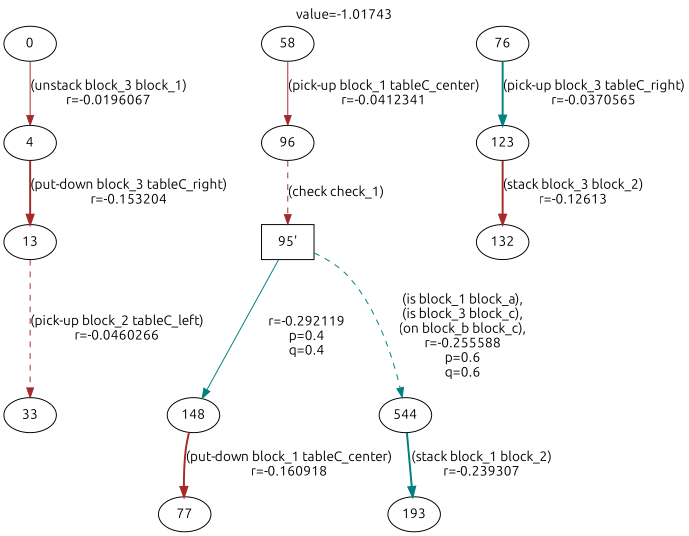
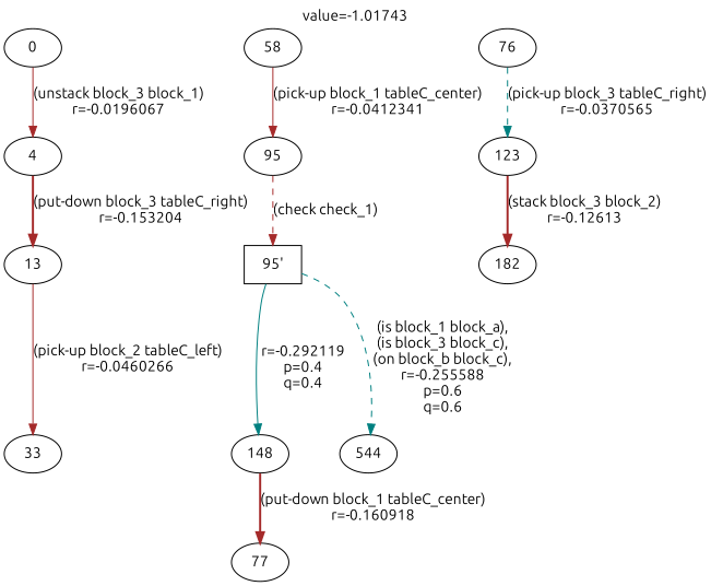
  digraph {
    fontname=Ubuntu
    label="value=-1.01743"
    labelloc=top
    node [fontname=Ubuntu]
    edge [color=brown fontname=Ubuntu style=bold]
    0
    4
    13
    33
    58
-   95 [label=96]
+   95
    "95'" [shape=box]
    n8 [label=148]
    n9 [label=544]
    77
-   193
    76
    123
-   182 [label=132]
+   182
    0 -> 4 [label="(unstack block_3 block_1)\nr=-0.0196067" style=solid]
    4 -> 13 [label="(put-down block_3 tableC_right)\nr=-0.153204"]
-   13 -> 33 [label="(pick-up block_2 tableC_left)\nr=-0.0460266" style=dashed]
+   13 -> 33 [label="(pick-up block_2 tableC_left)\nr=-0.0460266" style=solid]
    58 -> 95 [label="(pick-up block_1 tableC_center)\nr=-0.0412341" style=solid]
    95 -> "95'" [label="(check check_1)" style=dashed]
    "95'" -> n8 [color=teal label="\nr=-0.292119\np=0.4\nq=0.4" style=solid]
    "95'" -> n9 [color=teal label="\n(is block_1 block_a),\n(is block_3 block_c),\n(on block_b block_c),\nr=-0.255588\np=0.6\nq=0.6" style=dashed]
    n8 -> 77 [label="(put-down block_1 tableC_center)\nr=-0.160918"]
-   n9 -> 193 [color=teal label="(stack block_1 block_2)\nr=-0.239307"]
-   76 -> 123 [color=teal label="(pick-up block_3 tableC_right)\nr=-0.0370565"]
+   76 -> 123 [color=teal label="(pick-up block_3 tableC_right)\nr=-0.0370565" style=dashed]
    123 -> 182 [label="(stack block_3 block_2)\nr=-0.12613"]
  }
